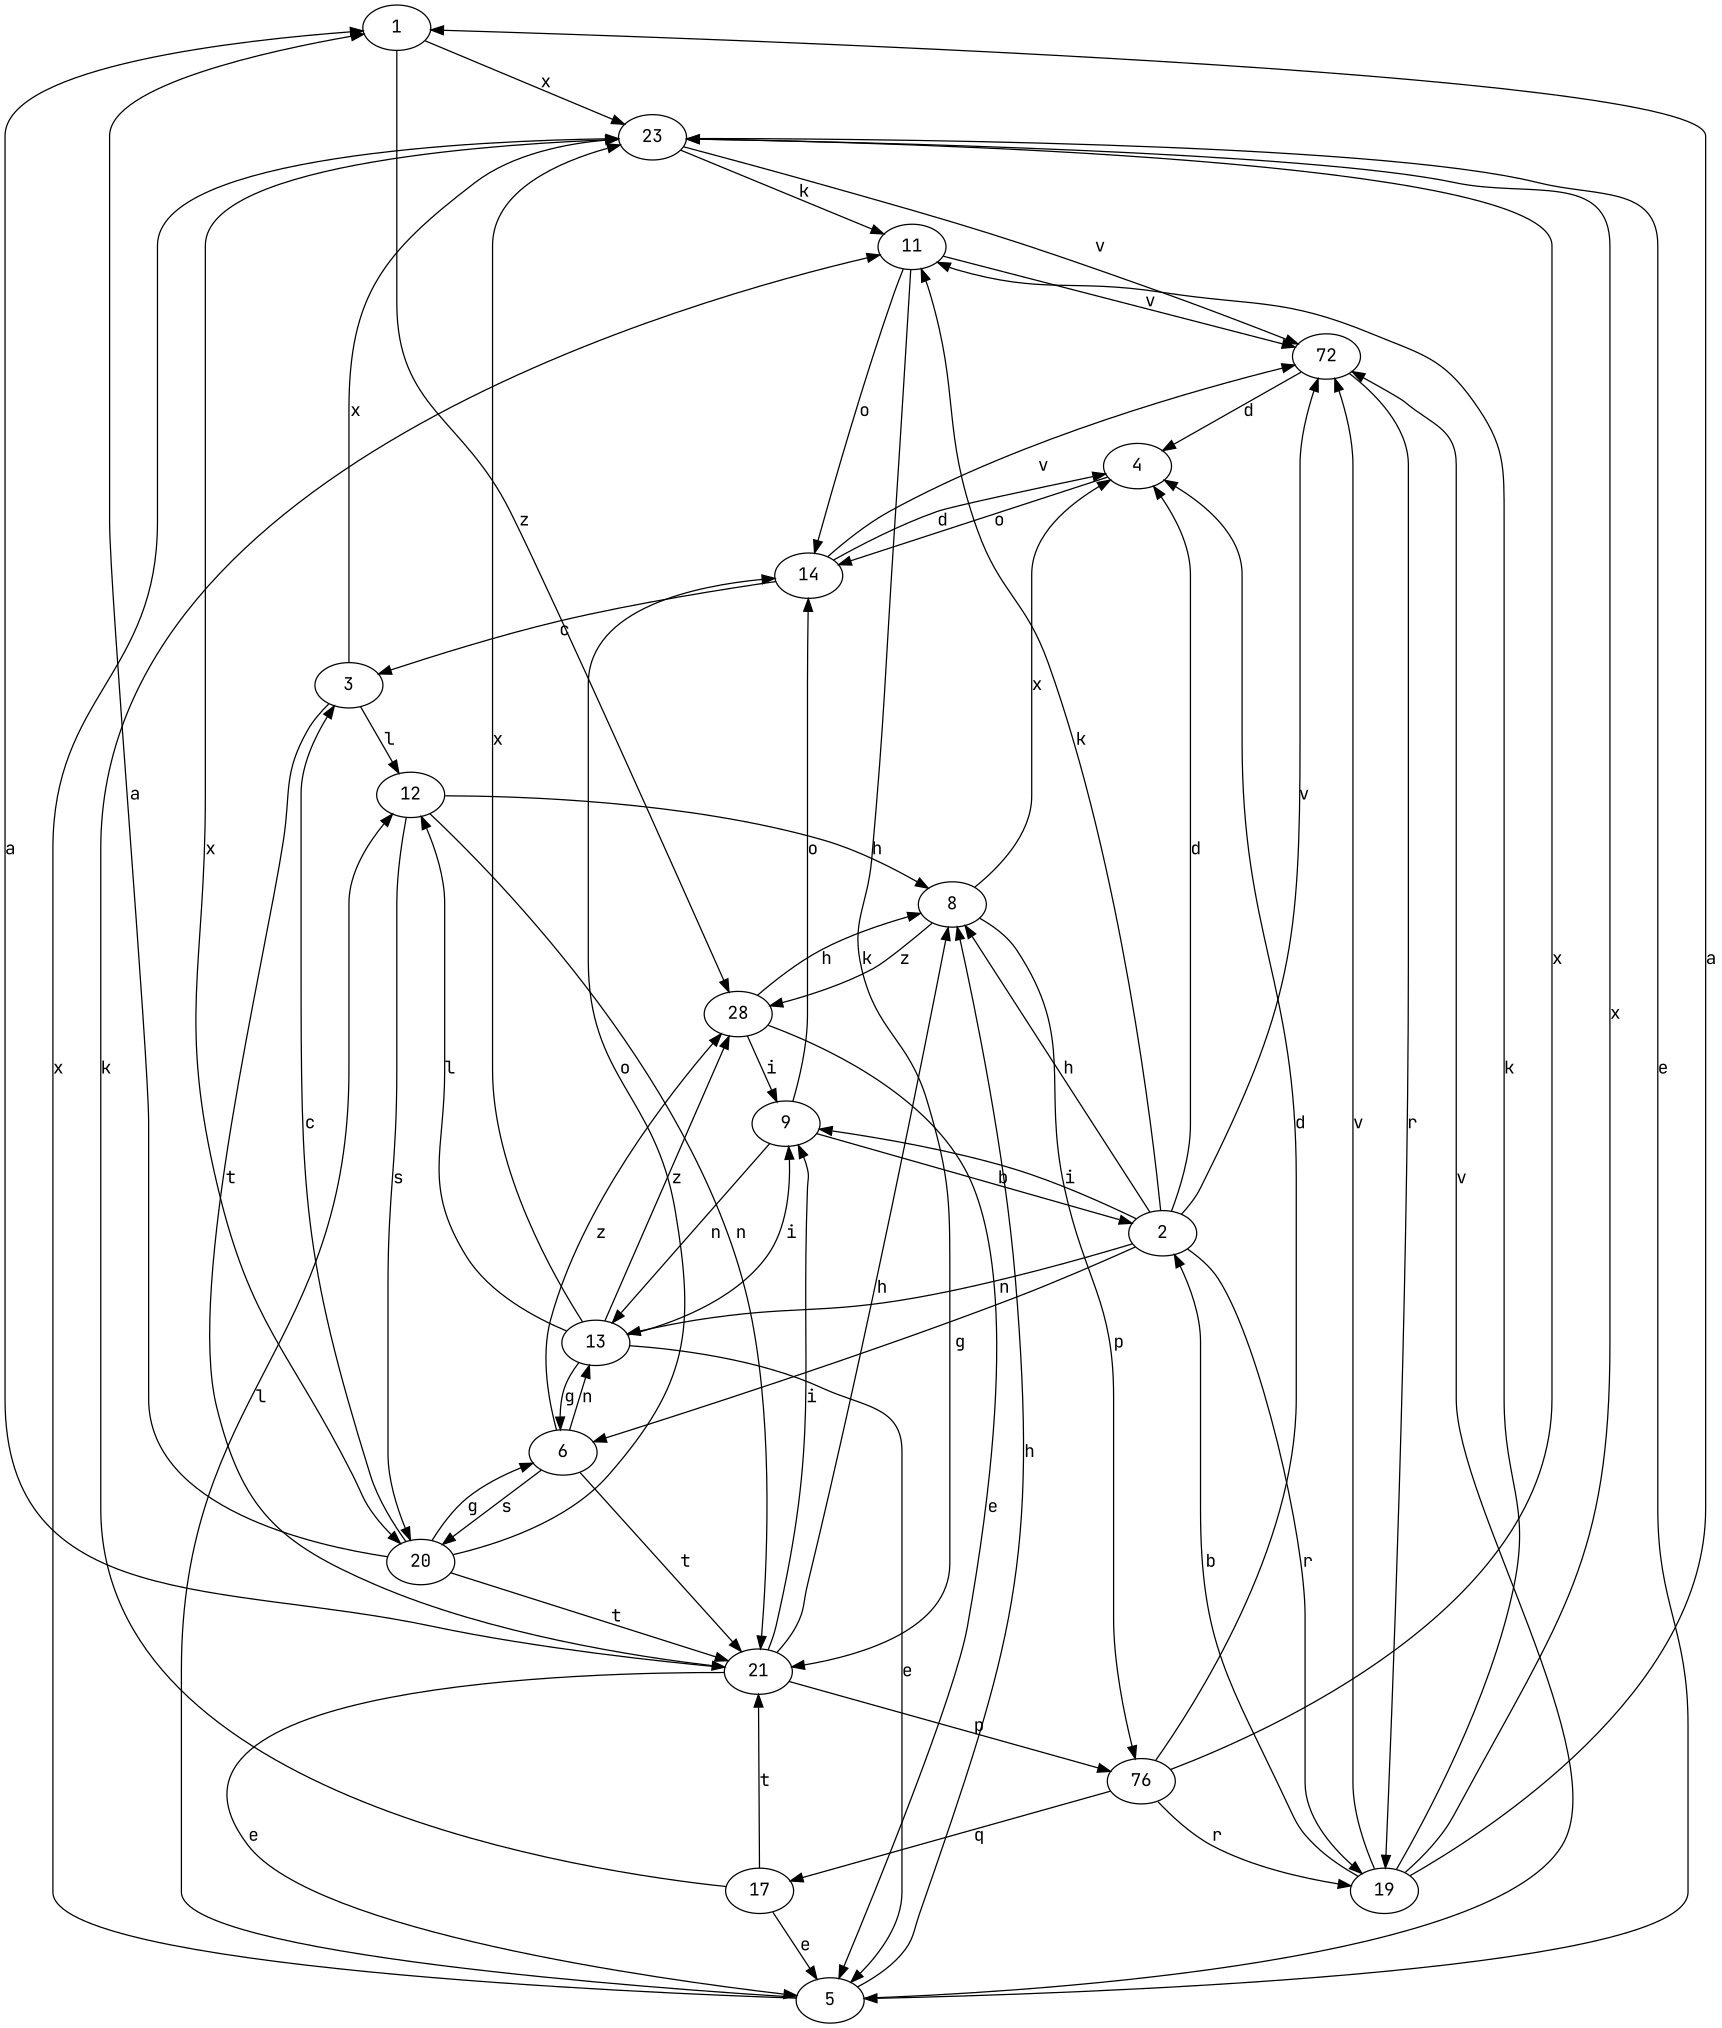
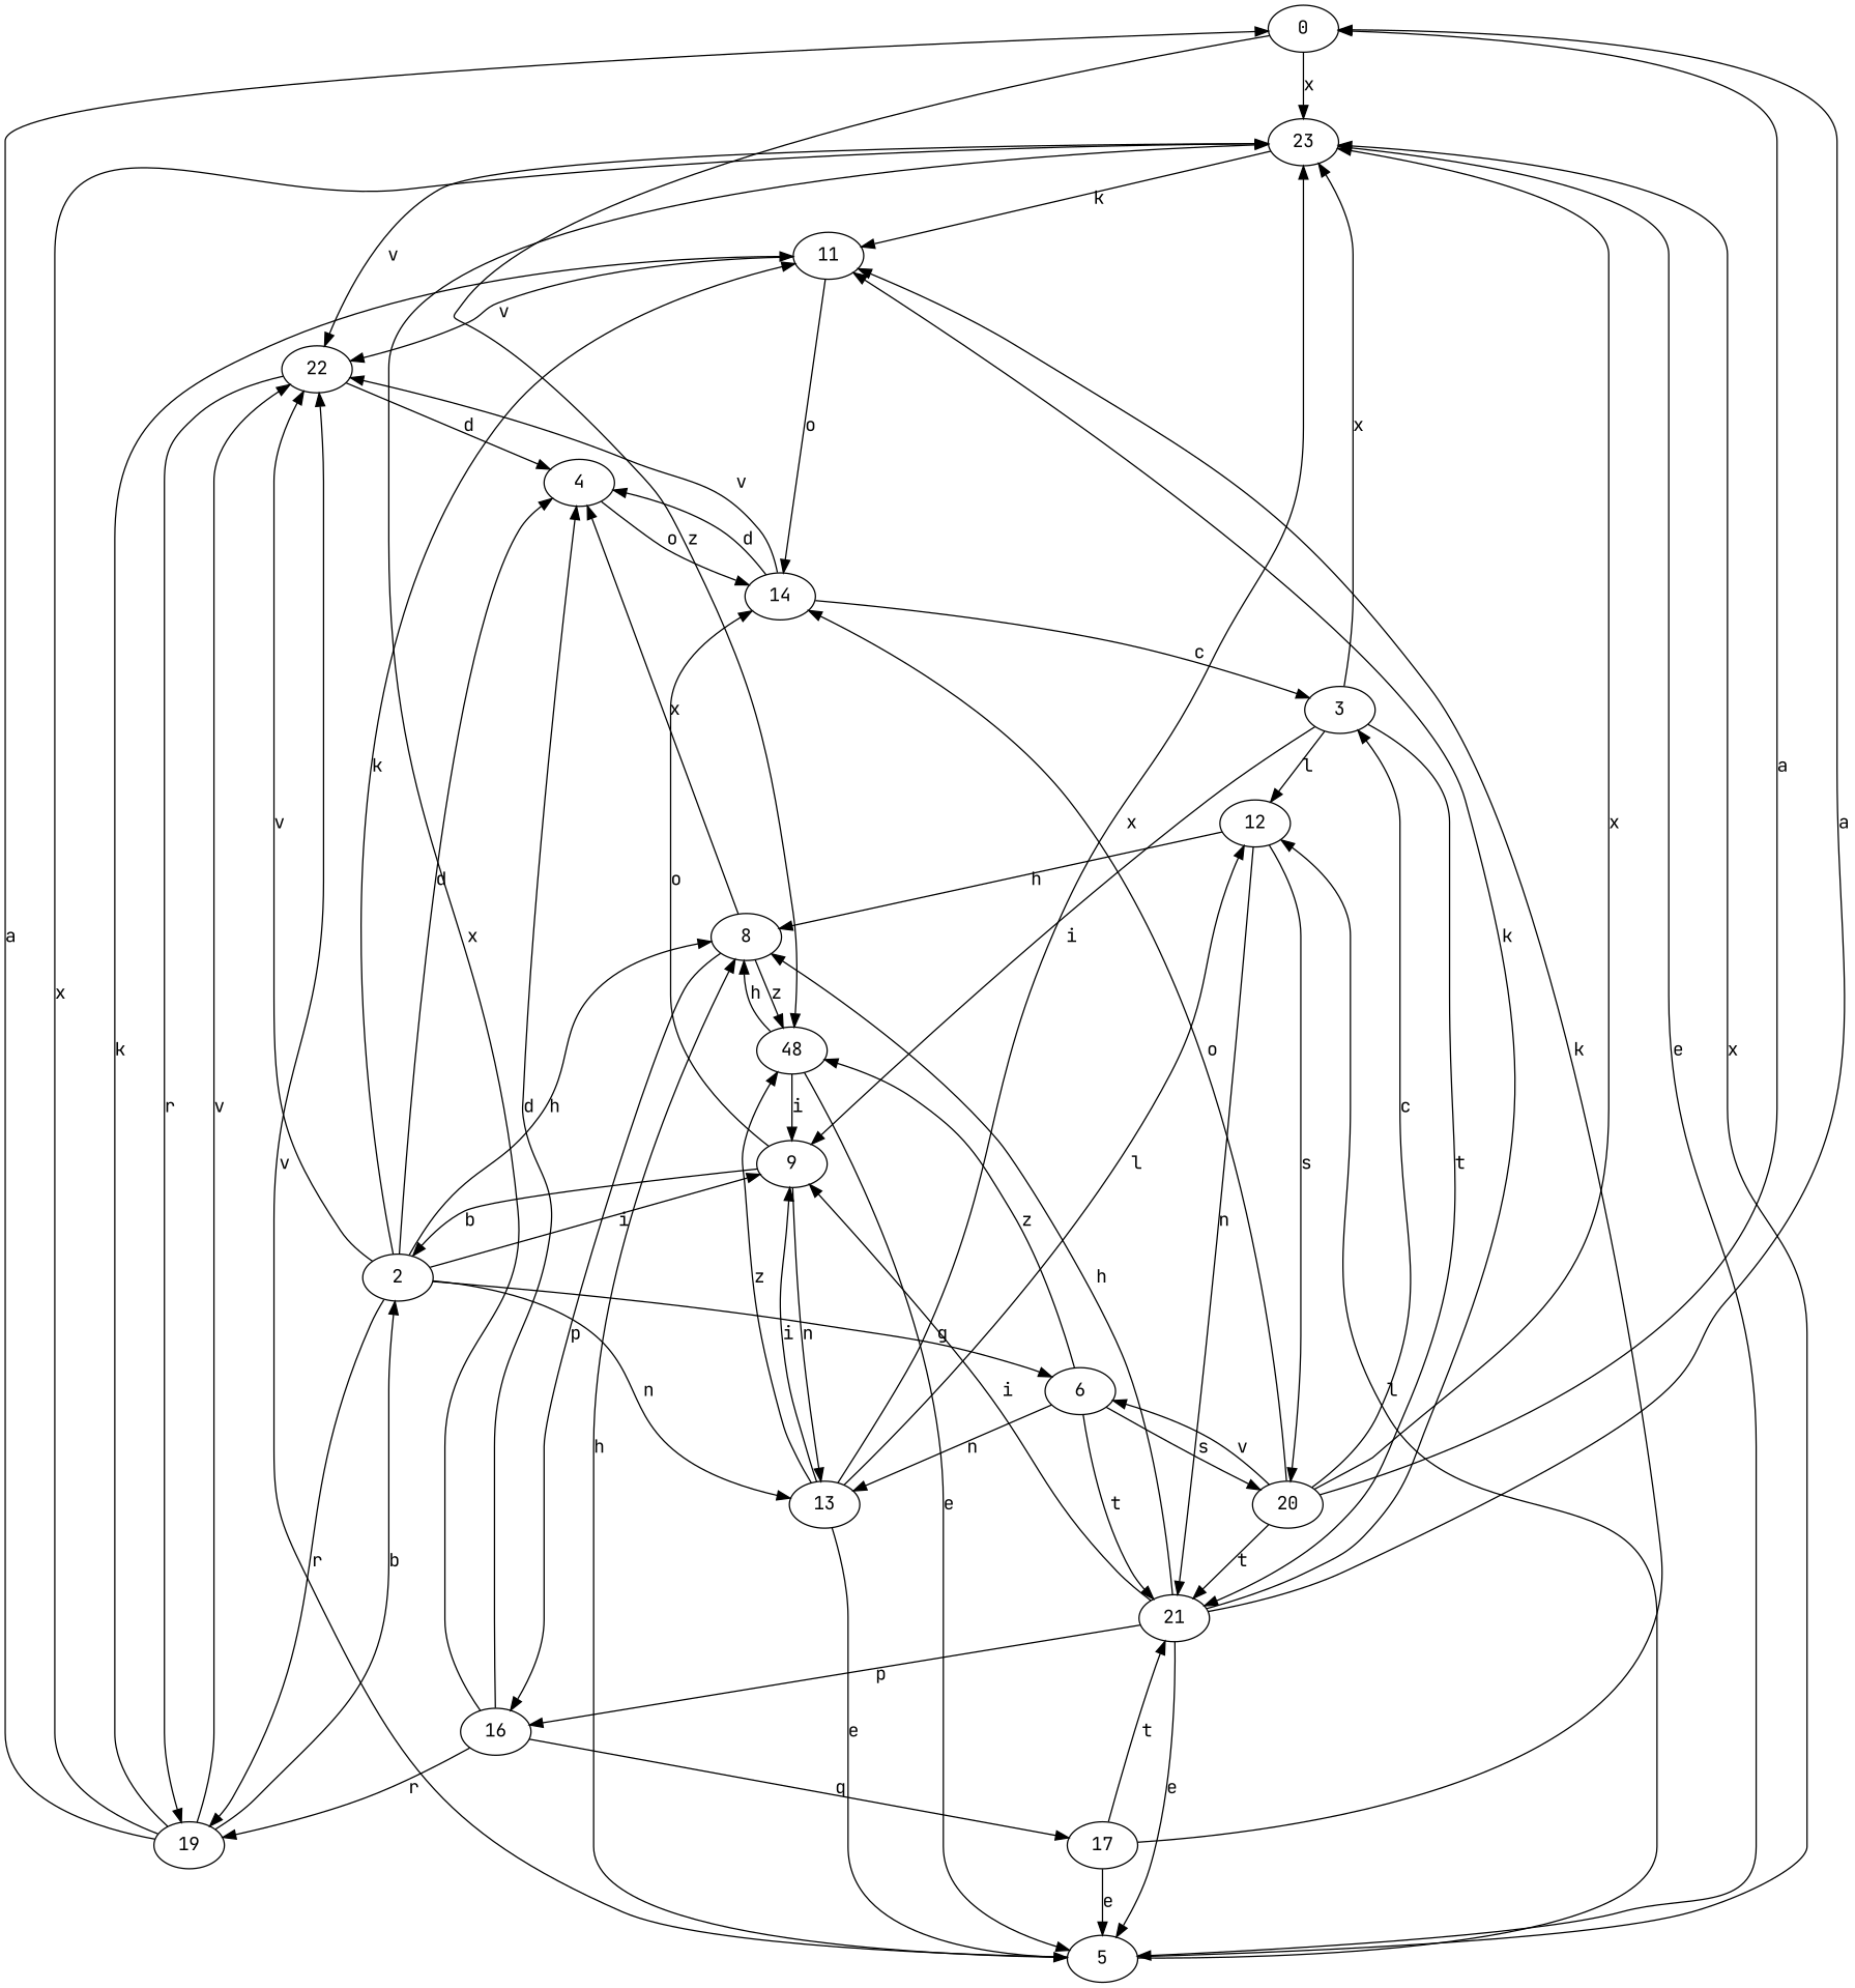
  strict digraph {
    fontname="JetBrains Mono"
    node [fontname="JetBrains Mono"]
    edge [fontname="JetBrains Mono"]
-   0 [label=1]
+   0
    23
-   28
+   28 [label=48]
    11
-   22 [label=72]
+   22
    5
    8
    9
    2
    4
    6
    13
    19
    14
    21
    20
-   16 [label=76]
+   16
    12
    3
    17
    0 -> 23 [label=x]
    0 -> 28 [label=z]
    23 -> 11 [label=k]
    23 -> 22 [label=v]
    23 -> 5 [label=e]
    28 -> 5 [label=e]
    28 -> 8 [label=h]
    28 -> 9 [label=i]
    11 -> 22 [label=v]
    11 -> 14 [label=o]
    22 -> 4 [label=d]
    22 -> 19 [label=r]
    5 -> 23 [label=x]
    5 -> 22 [label=v]
    5 -> 8 [label=h]
    5 -> 12 [label=l]
    8 -> 28 [label=z]
    8 -> 4 [label=x]
    8 -> 16 [label=p]
    9 -> 2 [label=b]
    9 -> 13 [label=n]
    9 -> 14 [label=o]
    2 -> 11 [label=k]
    2 -> 22 [label=v]
    2 -> 8 [label=h]
    2 -> 9 [label=i]
    2 -> 4 [label=d]
    2 -> 6 [label=g]
    2 -> 13 [label=n]
    2 -> 19 [label=r]
    4 -> 14 [label=o]
    6 -> 28 [label=z]
    6 -> 13 [label=n]
    6 -> 21 [label=t]
    6 -> 20 [label=s]
    13 -> 23 [label=x]
    13 -> 28 [label=z]
    13 -> 5 [label=e]
    13 -> 9 [label=i]
-   13 -> 6 [label=g]
    13 -> 12 [label=l]
    19 -> 0 [label=a]
    19 -> 23 [label=x]
    19 -> 11 [label=k]
    19 -> 22 [label=v]
    19 -> 2 [label=b]
    14 -> 22 [label=v]
    14 -> 4 [label=d]
    14 -> 3 [label=c]
    21 -> 0 [label=a]
-   11 -> 21 [label=k]
+   21 -> 11 [label=k]
    21 -> 5 [label=e]
    21 -> 8 [label=h]
    21 -> 9 [label=i]
    21 -> 16 [label=p]
    20 -> 0 [label=a]
-   23 -> 20 [label=x]
-   20 -> 6 [label=g]
+   20 -> 23 [label=x]
+   20 -> 6 [label=v]
    20 -> 14 [label=o]
    20 -> 21 [label=t]
    20 -> 3 [label=c]
    16 -> 23 [label=x]
    16 -> 4 [label=d]
    16 -> 19 [label=r]
    16 -> 17 [label=q]
    12 -> 8 [label=h]
    12 -> 21 [label=n]
    12 -> 20 [label=s]
    3 -> 23 [label=x]
+   3 -> 9 [label=i]
    3 -> 21 [label=t]
    3 -> 12 [label=l]
    17 -> 11 [label=k]
    17 -> 5 [label=e]
    17 -> 21 [label=t]
  }
